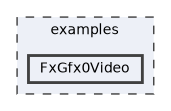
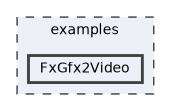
  digraph {
    compound=true
-   n1 [color=grey25 fillcolor="#edf0f7" fontname=Helvetica fontsize=10 height=0.2 label=FxGfx0Video shape=box style="filled,bold" width=0.4]
+   n1 [color=grey25 fillcolor="#edf0f7" fontname=Helvetica fontsize=10 height=0.2 label=FxGfx2Video shape=box style="filled,bold" width=0.4]
    subgraph cluster_1 {
      bgcolor="#edf0f7"
      fontname=Helvetica
      fontsize=10
      label=examples
      pencolor=grey25
      style="filled,dashed"
      n1
    }
  }
